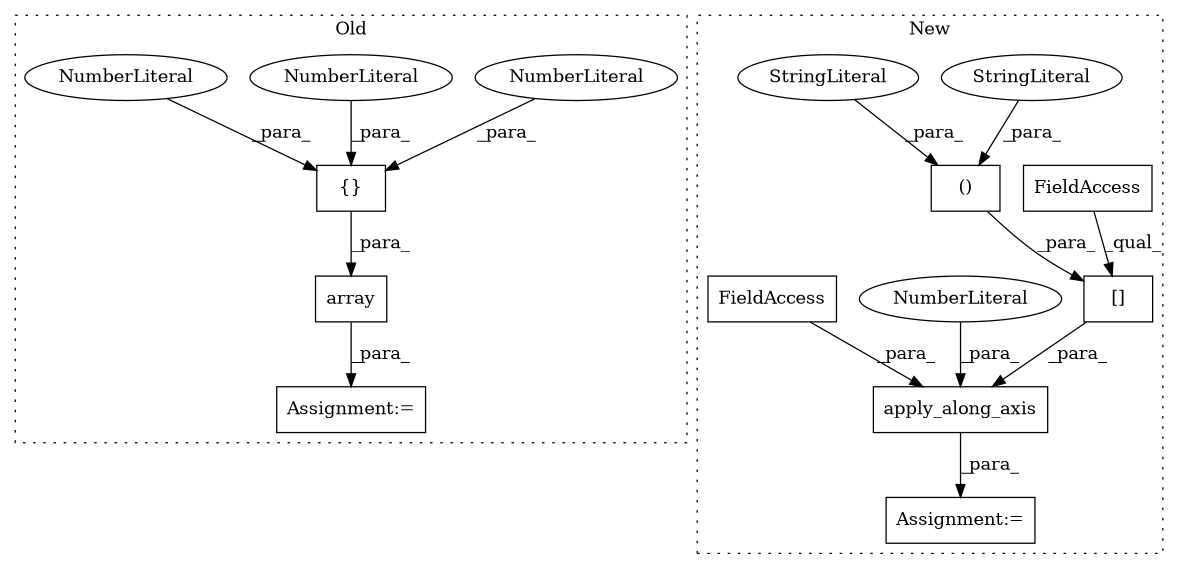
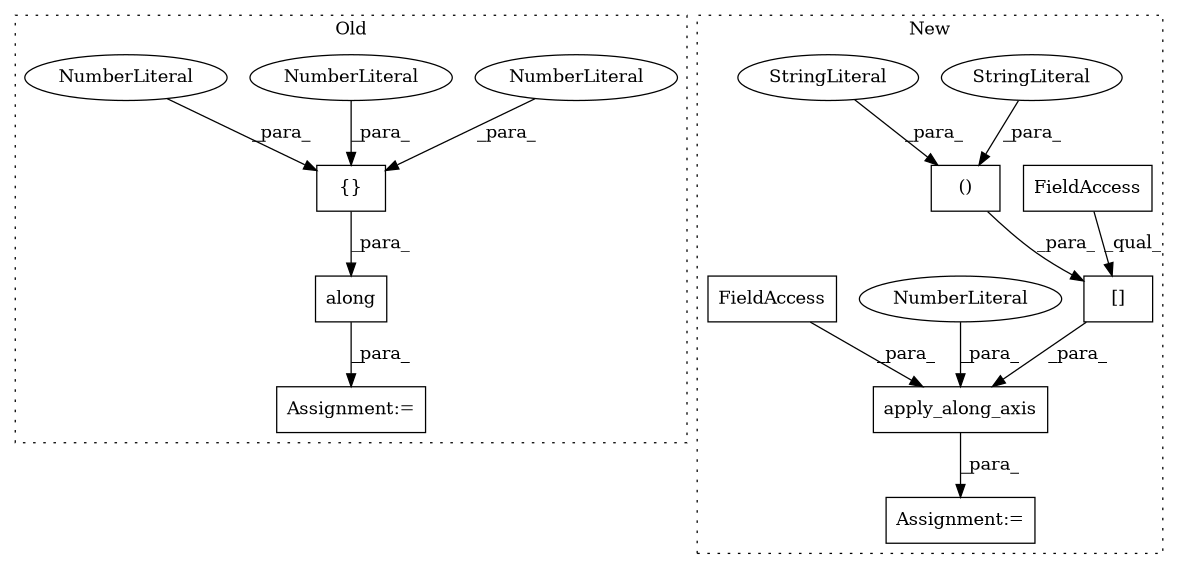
  digraph {
    node [a=34 l=10 s=8080 shape=box]
-   n1 [a=32 l="6,1" label=array s="7553,7615"]
+   n1 [a=32 l="6,1" label=along s="7553,7615"]
    n2 [a=7 l=1 label="Assignment:=" s=7546]
    n3 [a=4 l="1,1" label="{}" s="7570,7614"]
    n4 [label=NumberLiteral s=7571 shape=ellipse]
    n5 [label=NumberLiteral s=7604 shape=ellipse]
    n6 [label=NumberLiteral s=7582 shape=ellipse]
    n7 [a=2 l="16,2" label="[]" s="8064,8129"]
    n8 [a=22 label=FieldAccess s=8064]
    n9 [a=106 l=49 label="()"]
    n10 [a=45 l=18 label=StringLiteral s=8111 shape=ellipse]
    n11 [a=45 l=18 label=StringLiteral shape=ellipse]
    n12 [a=7 l=1 label="Assignment:=" s=8028]
    n13 [a=32 l="17,1" label=apply_along_axis s="8035,8133"]
    n14 [l=1 label=NumberLiteral s=8132 shape=ellipse]
    n15 [a=22 l=11 label=FieldAccess s=8052]
    subgraph cluster_1 {
      label=Old
      style=dotted
      n1
      n2
      n3
      n4
      n5
      n6
    }
    subgraph cluster_2 {
      label=New
      style=dotted
      n7
      n8
      n9
      n10
      n11
      n12
      n13
      n14
      n15
    }
    n1 -> n2 [label=_para_]
    n3 -> n1 [label=_para_]
    n4 -> n3 [label=_para_]
    n5 -> n3 [label=_para_]
    n6 -> n3 [label=_para_]
    n7 -> n13 [label=_para_]
    n8 -> n7 [label=_qual_]
    n9 -> n7 [label=_para_]
    n10 -> n9 [label=_para_]
    n11 -> n9 [label=_para_]
    n13 -> n12 [label=_para_]
    n14 -> n13 [label=_para_]
    n15 -> n13 [label=_para_]
  }
